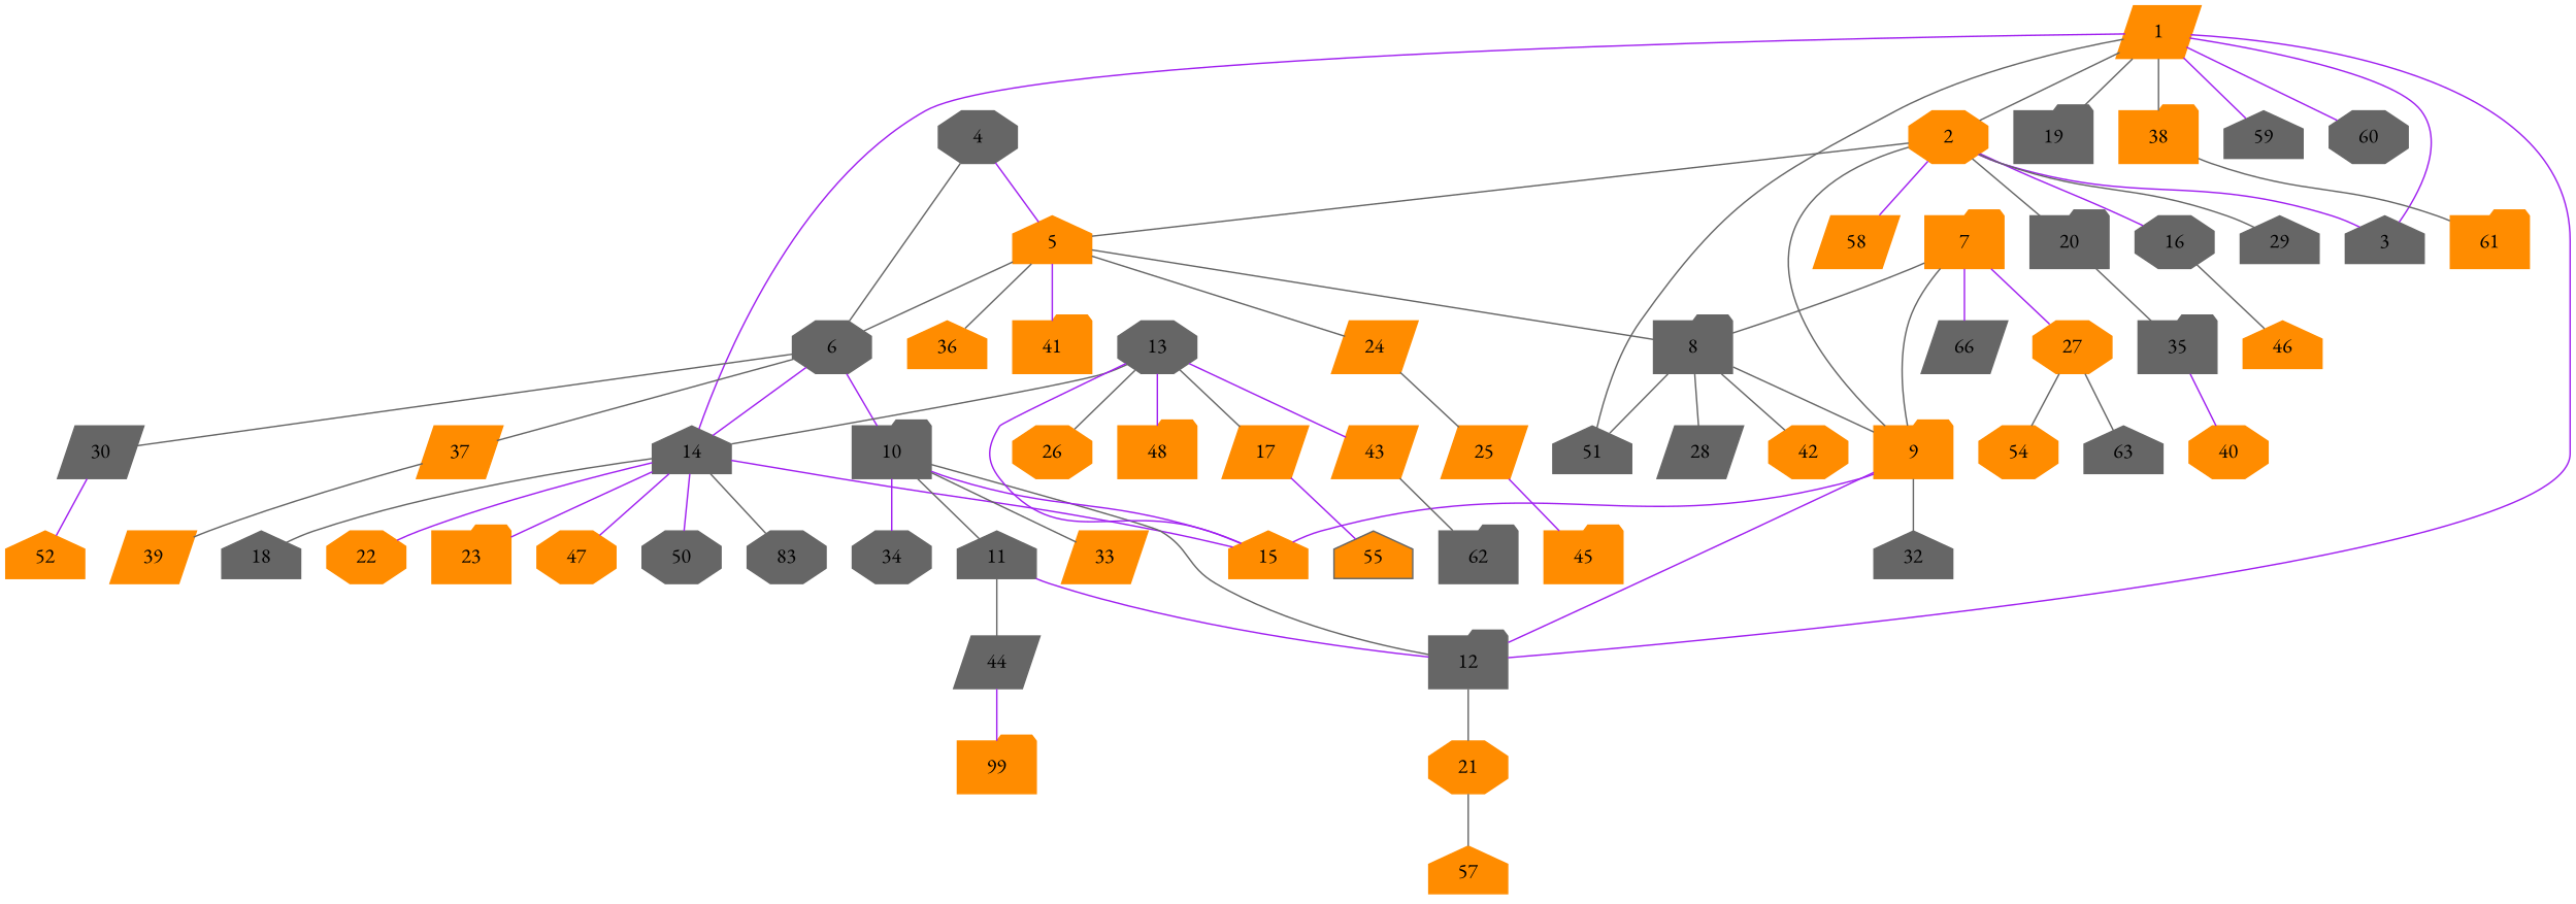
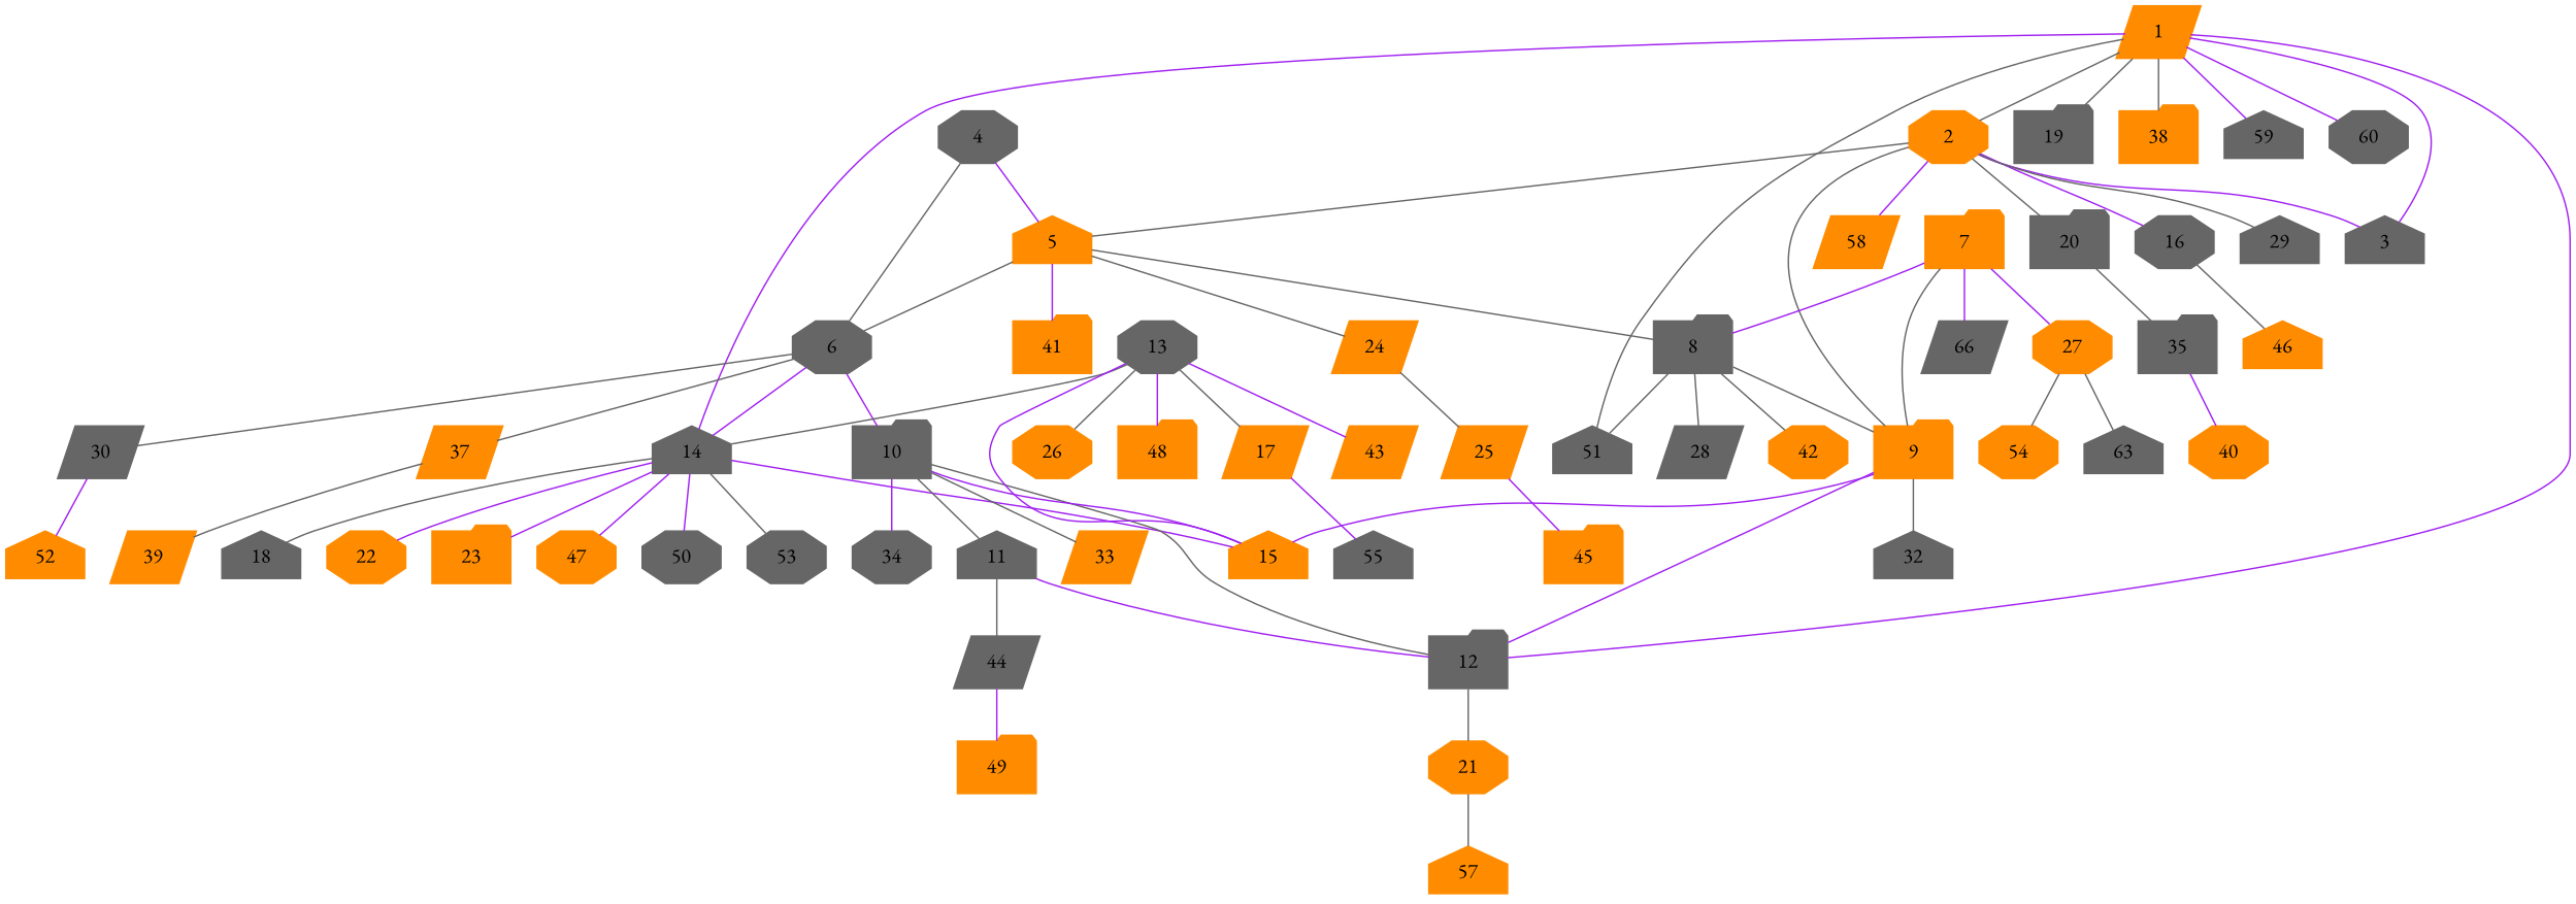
  graph {
    fontname="EB Garamond"
    node [color=darkorange fontname="EB Garamond" shape=octagon style=filled]
    edge [color=gray40 fontname="EB Garamond"]
    1 [shape=parallelogram]
    2
    3 [color=gray40 shape=house]
    12 [color=gray40 shape=folder]
    14 [color=gray40 shape=house]
    19 [color=gray40 shape=folder]
    38 [shape=folder]
    51 [color=gray40 shape=house]
    59 [color=gray40 shape=house]
    60 [color=gray40]
    5 [shape=house]
    9 [shape=folder]
    16 [color=gray40]
    20 [color=gray40 shape=folder]
    29 [color=gray40 shape=house]
    58 [shape=parallelogram]
    21
    15 [shape=house]
    18 [color=gray40 shape=house]
    22
    23 [shape=folder]
    47
    50 [color=gray40]
-   53 [color=gray40 label=83]
-   61 [shape=folder]
+   53 [color=gray40]
    6 [color=gray40]
    8 [color=gray40 shape=folder]
    24 [shape=parallelogram]
-   36 [shape=house]
    41 [shape=folder]
    32 [color=gray40 shape=house]
    46 [shape=house]
    35 [color=gray40 shape=folder]
    4 [color=gray40]
    10 [color=gray40 shape=folder]
    30 [color=gray40 shape=parallelogram]
    37 [shape=parallelogram]
    28 [color=gray40 shape=parallelogram]
    42
    25 [shape=parallelogram]
    11 [color=gray40 shape=house]
    33 [shape=parallelogram]
    34 [color=gray40]
    52 [shape=house]
    39 [shape=parallelogram]
    7 [shape=folder]
    27
    n48 [color=gray40 label=66 shape=parallelogram]
    54
    63 [color=gray40 shape=house]
    44 [color=gray40 shape=parallelogram]
-   49 [shape=folder label=99]
+   49 [shape=folder]
    57 [shape=house]
    13 [color=gray40]
    17 [shape=parallelogram]
    26
    43 [shape=parallelogram]
    48 [shape=folder]
-   55 [color=gray40 shape=house fillcolor=darkorange]
-   62 [color=gray40 shape=folder]
+   55 [color=gray40 shape=house]
    40
    45 [shape=folder]
    1 -- 2
    1 -- 3 [color=purple]
    1 -- 12 [color=purple]
    1 -- 14 [color=purple]
    1 -- 19
    1 -- 38
    1 -- 51
    1 -- 59 [color=purple]
    1 -- 60 [color=purple]
    2 -- 3 [color=purple]
    2 -- 5
    2 -- 9
    2 -- 16 [color=purple]
    2 -- 20
    2 -- 29
    2 -- 58 [color=purple]
    12 -- 21
    14 -- 15 [color=purple]
    14 -- 18
    14 -- 22 [color=purple]
    14 -- 23 [color=purple]
    14 -- 47 [color=purple]
    14 -- 50 [color=purple]
    14 -- 53
-   38 -- 61
    5 -- 6
    5 -- 8
    5 -- 24
-   5 -- 36
    5 -- 41 [color=purple]
    9 -- 12 [color=purple]
    9 -- 15 [color=purple]
    9 -- 32
    16 -- 46
    20 -- 35
    21 -- 57
    6 -- 14 [color=purple]
    6 -- 10 [color=purple]
    6 -- 30
    6 -- 37
    8 -- 51
    8 -- 9
    8 -- 28
    8 -- 42
    24 -- 25
    35 -- 40 [color=purple]
    4 -- 5 [color=purple]
    4 -- 6
    10 -- 12
    10 -- 15 [color=purple]
    10 -- 11
    10 -- 33
    10 -- 34 [color=purple]
    30 -- 52 [color=purple]
    37 -- 39
    25 -- 45 [color=purple]
    11 -- 12 [color=purple]
    11 -- 44
    7 -- 9
-   7 -- 8
+   7 -- 8 [color=purple]
    7 -- 27 [color=purple]
    7 -- n48 [color=purple]
    27 -- 54
    27 -- 63
    44 -- 49 [color=purple]
    13 -- 14
    13 -- 15 [color=purple]
    13 -- 17
    13 -- 26
    13 -- 43 [color=purple]
    13 -- 48 [color=purple]
    17 -- 55 [color=purple]
-   43 -- 62
  }
